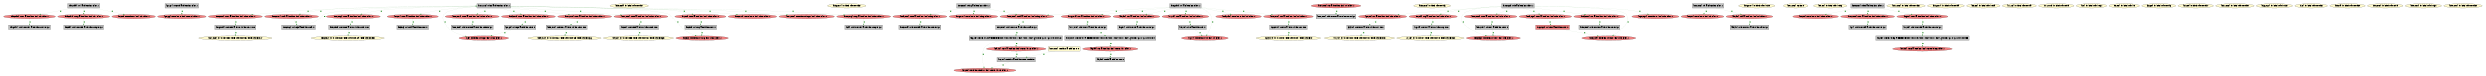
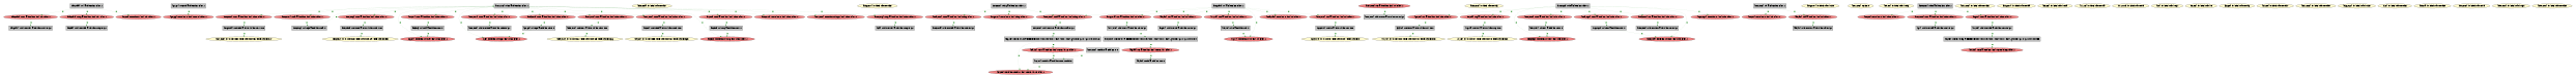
  digraph {
    fontname="DejaVu Sans"
    node [fillcolor=lightcoral fontname="DejaVu Sans" shape=ellipse style=filled]
    edge [color=forestgreen fontcolor=forestgreen fontname="DejaVu Sans" style=dotted]
    n1 [label="[195/198]  %17 = load i32, i32* %k, align 4"]
    n2 [fillcolor=grey label="[196/197]  %idxprom37 = zext i32 %17 to i64" shape=rectangle]
    n3 [label="[65/66]  store i32 0, i32* %retval, align 4"]
    n4 [fillcolor=grey label="[122/123]  %idxprom33 = zext i32 %15 to i64" shape=rectangle]
    n5 [fillcolor=grey label="[132/135]  %cmp28 = icmp ult i32 %13, 100" shape=rectangle]
    n6 [fillcolor=lemonchiffon label="[133/134]  br i1 %cmp28, label %for.body29, label %for.end50"]
    n7 [label="[125/130]  %14 = load i32, i32* %i22, align 4"]
    n8 [fillcolor=grey label="[126/129]  %cmp31 = icmp ult i32 %14, 100" shape=rectangle]
    n9 [fillcolor=lemonchiffon label="[127/128]  br i1 %cmp31, label %for.body32, label %for.end47"]
    n10 [fillcolor=grey label="[138/141]  %cmp24 = icmp ult i32 %12, 100" shape=rectangle]
    n11 [fillcolor=lemonchiffon label="[139/140]  br i1 %cmp24, label %for.body25, label %for.end66"]
    n12 [fillcolor=lemonchiffon label="[228/229]  br label %for.cond27"]
    n13 [fillcolor=lemonchiffon label="[226/227]  br label %for.cond23"]
    n14 [label="[219/220]  %18 = load i32, i32* %j26, align 4"]
    n15 [fillcolor=grey label="[208/209]  %idxprom39 = zext i32 %18 to i64" shape=rectangle]
    n16 [label="[131/136]  %13 = load i32, i32* %i22, align 4"]
    n17 [fillcolor=grey label="[97/98]  %add = add i32 %2, 0" shape=rectangle]
    n18 [label="[187/188]  %3 = load i32, i32* %i, align 4"]
    n19 [fillcolor=grey label="[182/183]  %idxprom1 = zext i32 %3 to i64" shape=rectangle]
    n20 [fillcolor=lemonchiffon label="[222/223]  br label %for.cond6"]
    n21 [fillcolor=grey label="[218/221]  %j26 = alloca i32, align 4" shape=rectangle]
    n22 [label="[146/147]  store i32 0, i32* %j26, align 4"]
    n23 [label="[210/213]  %19 = load i32, i32* %j26, align 4"]
    n24 [fillcolor=grey label="[211/212]  %idxprom42 = zext i32 %19 to i64" shape=rectangle]
    n25 [label="[155/156]  store i32 %inc17, i32* %i5, align 4"]
    n26 [fillcolor=grey label="[154/157]  %inc17 = add i32 %10, 1" shape=rectangle]
    n27 [fillcolor=grey label="[93/94]  %idxprom14 = zext i32 %9 to i64" shape=rectangle]
    n28 [label="[193/194]  %16 = load i32, i32* %k, align 4"]
    n29 [fillcolor=grey label="[58/59]  %idxprom35 = zext i32 %16 to i64" shape=rectangle]
    n30 [fillcolor=lemonchiffon label="[206/207]  br label %for.inc48"]
    n31 [fillcolor=grey label="[150/151]  %idxprom12 = zext i32 %8 to i64" shape=rectangle]
    n32 [fillcolor=lemonchiffon label="[70/71]  br i1 %cmp10, label %for.body11, label %for.end18"]
    n33 [fillcolor=lemonchiffon label="[204/205]  ret i32 0"]
    n34 [fillcolor=lemonchiffon label="[80/81]  br label %for.inc16"]
    n35 [label="[68/73]  %7 = load i32, i32* %i5, align 4"]
    n36 [fillcolor=grey label="[69/72]  %cmp10 = icmp ult i32 %7, 100" shape=rectangle]
    n37 [fillcolor=grey label="[64/67]  %retval = alloca i32, align 4" shape=rectangle]
    n38 [label="[50/51]  store i32 0, i32* %j, align 4"]
    n39 [fillcolor=grey label="[46/49]  %cmp7 = icmp ult i32 %6, 100" shape=rectangle]
    n40 [fillcolor=lemonchiffon label="[47/48]  br i1 %cmp7, label %for.body8, label %for.end21"]
    n41 [fillcolor=grey label="[36/43]  %arrayidx43 = getelementptr inbounds [100 x i32], [100 x i32]* @_ZL1a, i64 0, i64 %idxprom42" shape=rectangle]
    n42 [label="[39/42]  %20 = load i32, i32* %arrayidx43, align 4"]
    n43 [label="[37/38]  store i32 %add44, i32* %arrayidx43, align 4"]
    n44 [fillcolor=grey label="[40/41]  %add44 = add i32 %20, %add41" shape=rectangle]
-   n45 [fillcolor=lemonchiffon label="[110/111]  %add41 = add i32 0, 0" shape=rectangle]
+   n45 [fillcolor=grey label="[110/111]  %add41 = add i32 0, 0" shape=rectangle]
    n46 [fillcolor=grey label="[12/13]  %arrayidx56 = getelementptr inbounds [100 x i32], [100 x i32]* @_ZL1a, i64 0, i64 %idxprom55" shape=rectangle]
    n47 [label="[10/11]  %25 = load i32, i32* %arrayidx56, align 4"]
    n48 [label="[88/89]  %6 = load i32, i32* %i5, align 4"]
    n49 [fillcolor=lemonchiffon label="[214/215]  br label %for.cond52"]
    n50 [label="[102/107]  %29 = load i32, i32* %i22, align 4"]
    n51 [fillcolor=grey label="[103/106]  %inc65 = add i32 %29, 1" shape=rectangle]
    n52 [fillcolor=grey label="[114/145]  %i22 = alloca i32, align 4" shape=rectangle]
    n53 [fillcolor=lemonchiffon label="[216/217]  br label %for.cond9"]
    n54 [fillcolor=grey label="[60/61]  %inc62 = add i32 %28, 1" shape=rectangle]
    n55 [label="[4/5]  store i32 %inc62, i32* %i22, align 4"]
    n56 [label="[54/57]  %22 = load i32, i32* %i22, align 4"]
    n57 [fillcolor=grey label="[55/56]  %inc49 = add i32 %22, 1" shape=rectangle]
+   n58 [label="[26/27]  store i32 %inc49, i32* %i22, align 4"]
    n59 [label="[121/124]  %15 = load i32, i32* %i22, align 4"]
    n60 [fillcolor=grey label="[8/9]  %idxprom57 = zext i32 %26 to i64" shape=rectangle]
    n61 [fillcolor=grey label="[6/7]  %idxprom59 = zext i32 %27 to i64" shape=rectangle]
    n62 [label="[119/120]  %28 = load i32, i32* %i22, align 4"]
    n63 [label="[176/179]  %1 = load i32, i32* %i, align 4"]
    n64 [fillcolor=grey label="[177/178]  %idxprom = zext i32 %1 to i64" shape=rectangle]
    n65 [fillcolor=grey label="[100/101]  %arrayidx = getelementptr inbounds [100 x i32], [100 x i32]* @_ZL1a, i64 0, i64 %idxprom" shape=rectangle]
    n66 [fillcolor=lemonchiffon label="[52/53]  br label %for.inc19"]
    n67 [label="[96/99]  %2 = load i32, i32* %arrayidx, align 4"]
    n68 [fillcolor=lemonchiffon label="[44/45]  br label %for.cond9"]
    n69 [fillcolor=lemonchiffon label="[19/20]  br i1 %cmp53, label %for.body54, label %for.end63"]
    n70 [label="[159/162]  %11 = load i32, i32* %i5, align 4"]
-   n71 [label="[160/161]  %inc20 = add i32 %11, 1" shape=rectangle]
+   n71 [fillcolor=grey label="[160/161]  %inc20 = add i32 %11, 1" shape=rectangle]
    n72 [label="[108/109]  store i32 %inc20, i32* %i5, align 4"]
    n73 [fillcolor=lemonchiffon label="[174/175]  br label %for.cond"]
    n74 [fillcolor=grey label="[86/87]  %idxprom3 = zext i32 %4 to i64" shape=rectangle]
    n75 [fillcolor=lemonchiffon label="[0/1]  br label %for.inc64"]
    n76 [label="[137/142]  %12 = load i32, i32* %i22, align 4"]
    n77 [fillcolor=lemonchiffon label="[82/83]  br label %for.inc"]
    n78 [label="[31/32]  store i32 %inc46, i32* %i22, align 4"]
    n79 [label="[117/118]  %23 = load i32, i32* %i22, align 4"]
    n80 [label="[34/35]  %21 = load i32, i32* %i22, align 4"]
    n81 [label="[143/144]  store i32 0, i32* %i22, align 4"]
    n82 [label="[104/105]  store i32 %inc65, i32* %i22, align 4"]
    n83 [label="[115/116]  %26 = load i32, i32* %i22, align 4"]
    n84 [fillcolor=grey label="[18/21]  %cmp53 = icmp ult i32 %23, 100" shape=rectangle]
    n85 [fillcolor=grey label="[30/33]  %inc46 = add i32 %21, 1" shape=rectangle]
    n86 [fillcolor=lemonchiffon label="[62/63]  br label %for.cond6"]
    n87 [label="[149/152]  %8 = load i32, i32* %i5, align 4"]
    n88 [fillcolor=grey label="[112/113]  %j = alloca i32, align 4" shape=rectangle]
    n89 [label="[92/95]  %9 = load i32, i32* %j, align 4"]
    n90 [fillcolor=grey label="[230/231]  %j51 = alloca i32, align 4" shape=rectangle]
    n91 [label="[22/23]  store i32 0, i32* %j51, align 4"]
    n92 [label="[184/185]  %27 = load i32, i32* %j51, align 4"]
    n93 [label="[16/17]  %24 = load i32, i32* %j51, align 4"]
    n94 [fillcolor=grey label="[14/15]  %idxprom55 = zext i32 %24 to i64" shape=rectangle]
    n95 [label="[84/85]  store i32 0, i32* %k, align 4"]
    n96 [fillcolor=lemonchiffon label="[24/25]  br label %for.cond27"]
    n97 [fillcolor=lemonchiffon label="[224/225]  br label %for.cond30"]
    n98 [fillcolor=lemonchiffon label="[166/167]  br label %for.inc45"]
    n99 [label="[90/91]  %4 = load i32, i32* %i, align 4"]
    n100 [fillcolor=lemonchiffon label="[2/3]  br label %for.cond52"]
    n101 [label="[74/79]  %5 = load i32, i32* %i, align 4"]
    n102 [fillcolor=grey label="[75/78]  %inc = add i32 %5, 1" shape=rectangle]
    n103 [label="[76/77]  store i32 %inc, i32* %i, align 4"]
    n104 [fillcolor=lemonchiffon label="[28/29]  br label %for.cond30"]
    n105 [fillcolor=lemonchiffon label="[202/203]  br label %for.cond"]
    n106 [fillcolor=lemonchiffon label="[180/181]  br label %for.inc61"]
    n107 [label="[189/190]  store i32 0, i32* %i, align 4"]
    n108 [fillcolor=grey label="[148/165]  %i5 = alloca i32, align 4" shape=rectangle]
    n109 [label="[153/158]  %10 = load i32, i32* %i5, align 4"]
    n110 [label="[163/164]  store i32 0, i32* %i5, align 4"]
    n111 [fillcolor=grey label="[168/171]  %cmp = icmp ult i32 %0, 100" shape=rectangle]
    n112 [fillcolor=lemonchiffon label="[169/170]  br i1 %cmp, label %for.body, label %for.end"]
    n113 [label="[172/173]  %0 = load i32, i32* %i, align 4"]
    n114 [fillcolor=grey label="[186/191]  %i = alloca i32, align 4" shape=rectangle]
    n115 [fillcolor=grey label="[192/199]  %k = alloca i32, align 4" shape=rectangle]
    n116 [fillcolor=lemonchiffon label="[200/201]  br label %for.cond23"]
    n1 -> n2 [label=T]
    n5 -> n6 [label=T]
    n7 -> n8 [label=T]
    n8 -> n9 [label=T]
    n10 -> n11 [label=T]
    n14 -> n15 [label=T]
    n16 -> n5 [label=T]
    n18 -> n19 [label=T]
    n21 -> n14 [label=T]
    n21 -> n22 [label=T]
    n21 -> n23 [label=T]
    n23 -> n24 [label=T]
    n24 -> n41 [label=T]
    n26 -> n25 [label=T]
    n28 -> n29 [label=T]
    n35 -> n36 [label=T]
    n36 -> n32 [label=T]
    n37 -> n3 [label=T]
    n39 -> n40 [label=T]
    n41 -> n42 [label=T]
    n41 -> n43 [label=T]
    n42 -> n44 [label=T]
    n44 -> n43 [label=T]
    n45 -> n44 [label=T]
    n46 -> n47 [label=T]
    n48 -> n39 [label=T]
    n50 -> n51 [label=T]
    n51 -> n52 [label=T]
    n52 -> n7 [label=T]
    n52 -> n16 [label=T]
    n52 -> n50 [label=T]
    n52 -> n55 [label=T]
    n52 -> n56 [label=T]
+   n52 -> n58 [label=T]
    n52 -> n59 [label=T]
    n52 -> n62 [label=T]
    n52 -> n76 [label=T]
    n52 -> n78 [label=T]
    n52 -> n79 [label=T]
    n52 -> n80 [label=T]
    n52 -> n81 [label=T]
    n52 -> n82 [label=T]
    n52 -> n83 [label=T]
    n54 -> n55 [label=T]
    n56 -> n57 [label=T]
+   n57 -> n58 [label=T]
    n59 -> n4 [label=T]
    n62 -> n54 [label=T]
    n63 -> n64 [label=T]
    n64 -> n65 [label=T]
    n65 -> n67 [label=T]
    n67 -> n17 [label=T]
    n70 -> n71 [label=T]
    n71 -> n72 [label=T]
    n76 -> n10 [label=T]
    n79 -> n84 [label=T]
    n80 -> n85 [label=T]
    n83 -> n60 [label=T]
    n84 -> n69 [label=T]
    n85 -> n78 [label=T]
    n87 -> n31 [label=T]
    n88 -> n38 [label=T]
    n88 -> n89 [label=T]
    n89 -> n27 [label=T]
    n90 -> n91 [label=T]
    n90 -> n92 [label=T]
    n90 -> n93 [label=T]
    n92 -> n61 [label=T]
    n93 -> n94 [label=T]
    n94 -> n46 [label=T]
    n99 -> n74 [label=T]
    n101 -> n102 [label=T]
    n102 -> n103 [label=T]
    n108 -> n25 [label=T]
    n108 -> n35 [label=T]
    n108 -> n48 [label=T]
    n108 -> n70 [label=T]
    n108 -> n72 [label=T]
    n108 -> n87 [label=T]
    n108 -> n109 [label=T]
    n108 -> n110 [label=T]
    n109 -> n26 [label=T]
    n111 -> n112 [label=T]
    n113 -> n111 [label=T]
    n114 -> n23 [label=T]
    n114 -> n63 [label=T]
    n114 -> n99 [label=T]
    n114 -> n101 [label=T]
    n114 -> n103 [label=T]
    n114 -> n107 [label=T]
    n114 -> n113 [label=T]
    n115 -> n1 [label=T]
    n115 -> n28 [label=T]
    n115 -> n95 [label=T]
  }
